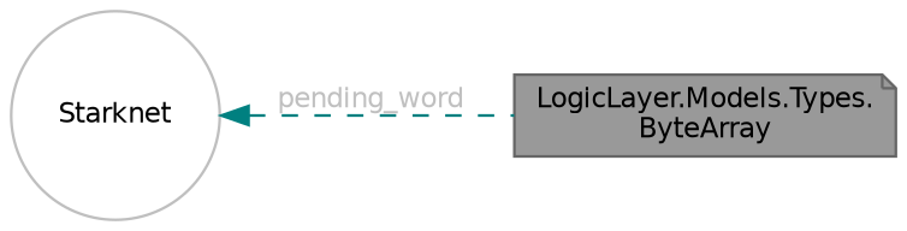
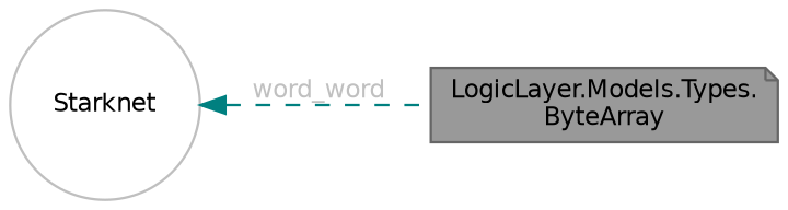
  digraph {
    rankdir=LR
    node [fontname=Helvetica fontsize=10 style=filled]
    n1 [color=gray40 fillcolor=grey60 fontcolor=black height=0.2 label="LogicLayer.Models.Types.\lByteArray" shape=note width=0.4]
    n2 [color=grey75 fillcolor=white height=0.2 label=Starknet shape=circle width=0.4]
-   n2 -> n1 [color=teal dir=back fontcolor=grey fontname=Helvetica fontsize=10 label=" pending_word" labelfontname=Helvetica labelfontsize=10 style=dashed]
+   n2 -> n1 [color=teal dir=back fontcolor=grey fontname=Helvetica fontsize=10 label=" word_word" labelfontname=Helvetica labelfontsize=10 style=dashed]
  }
